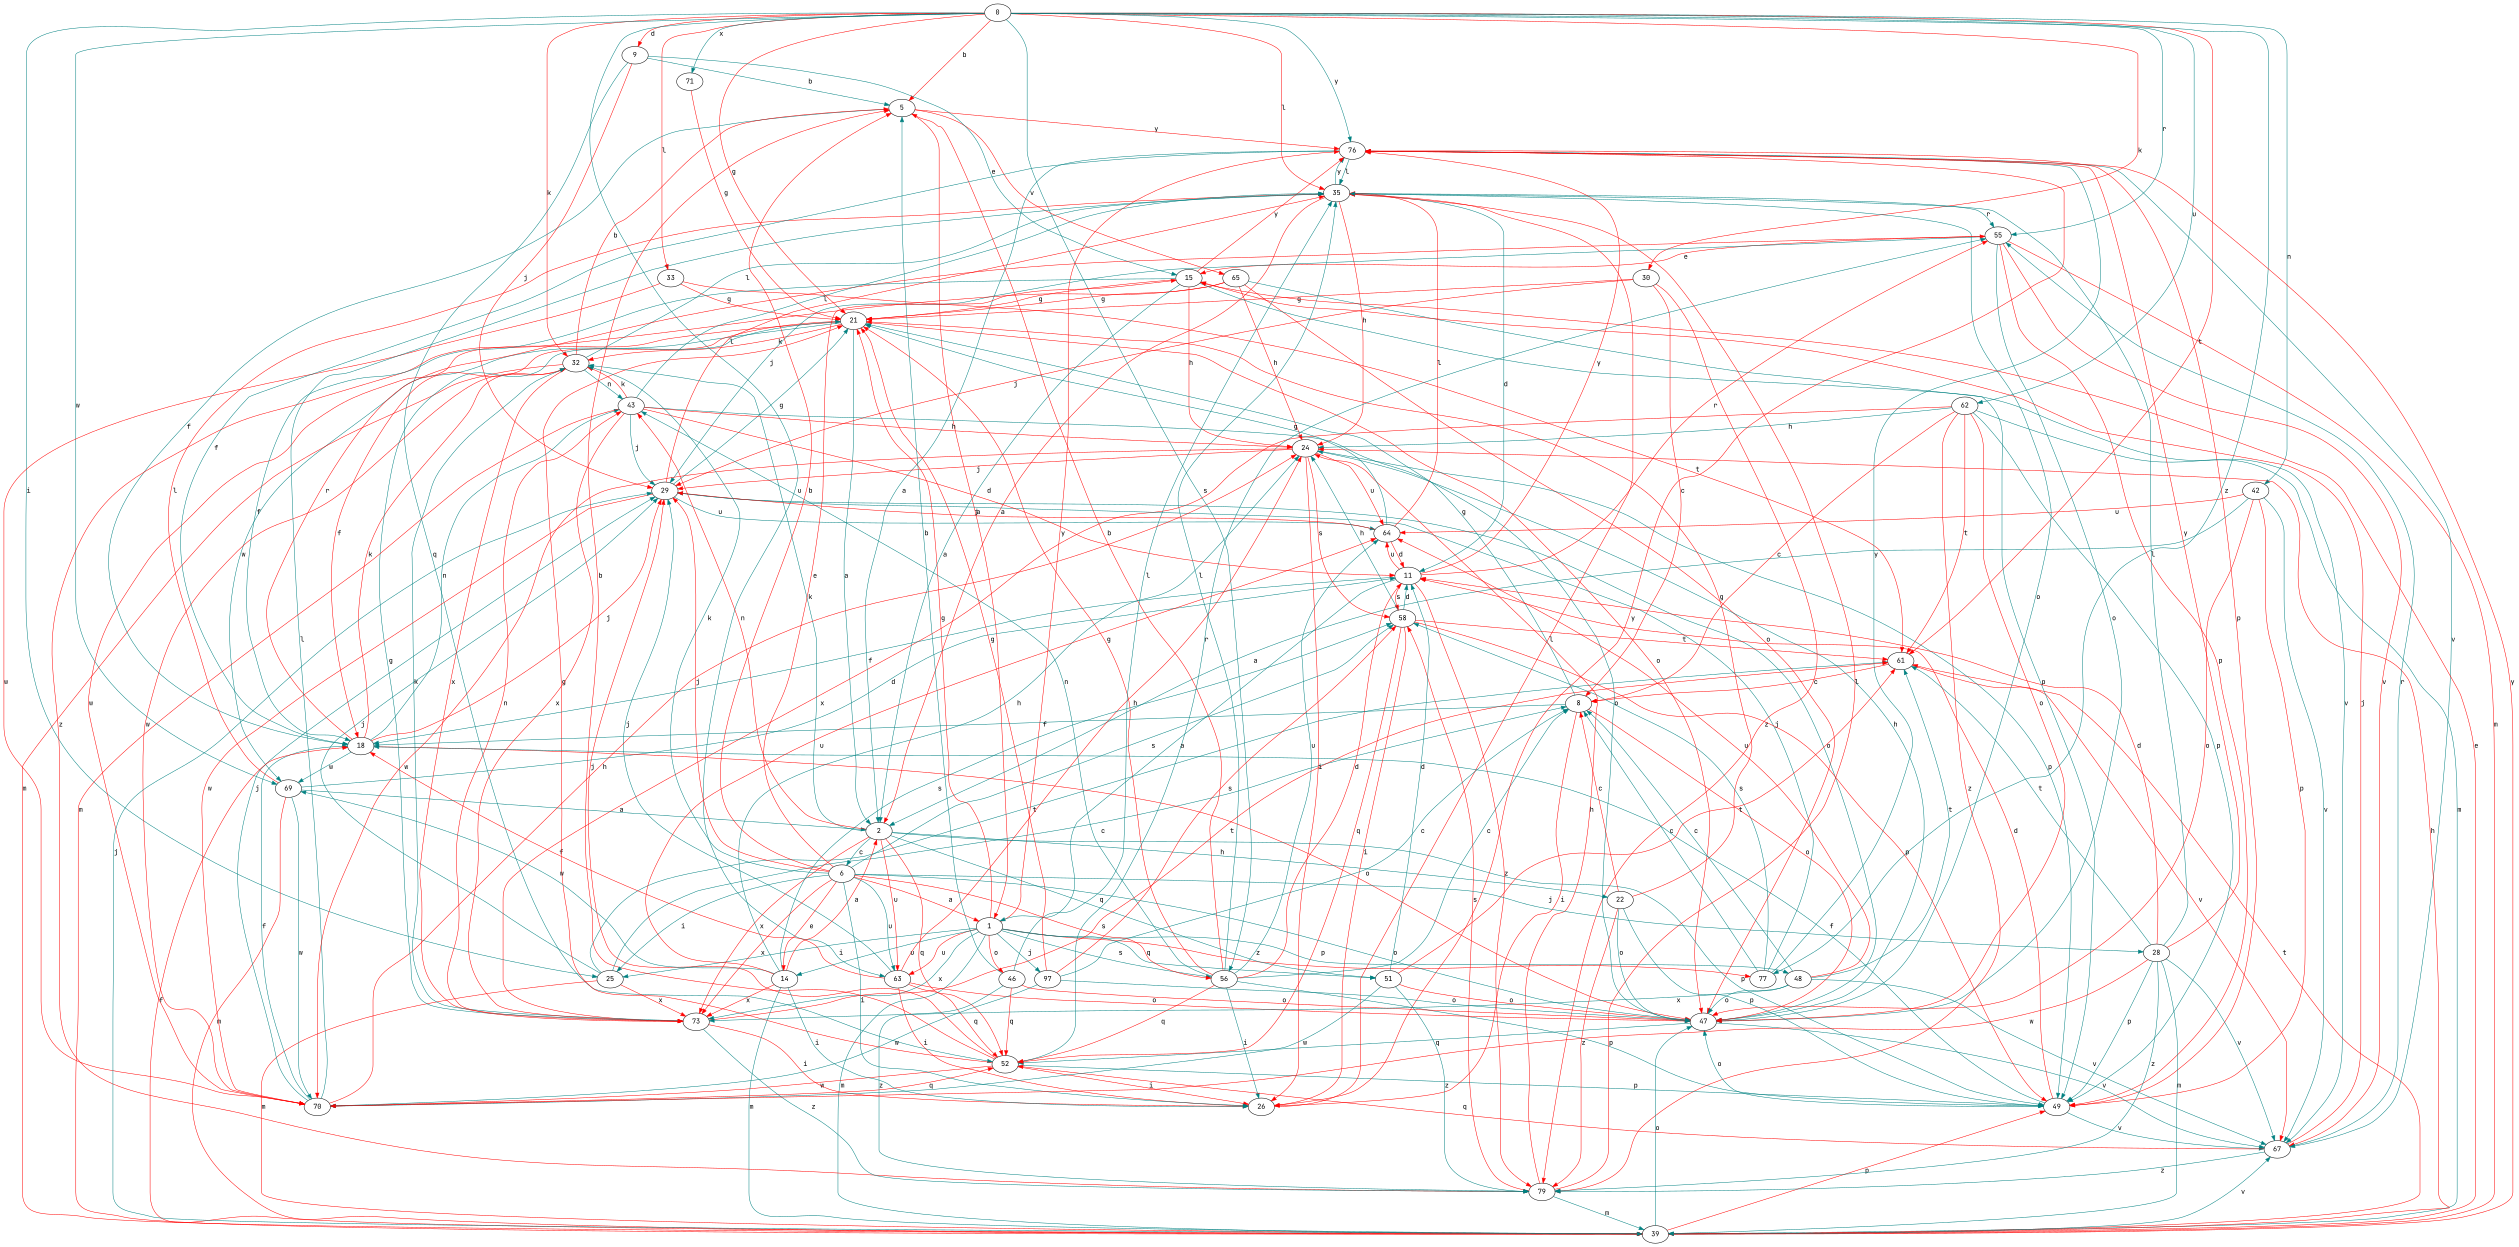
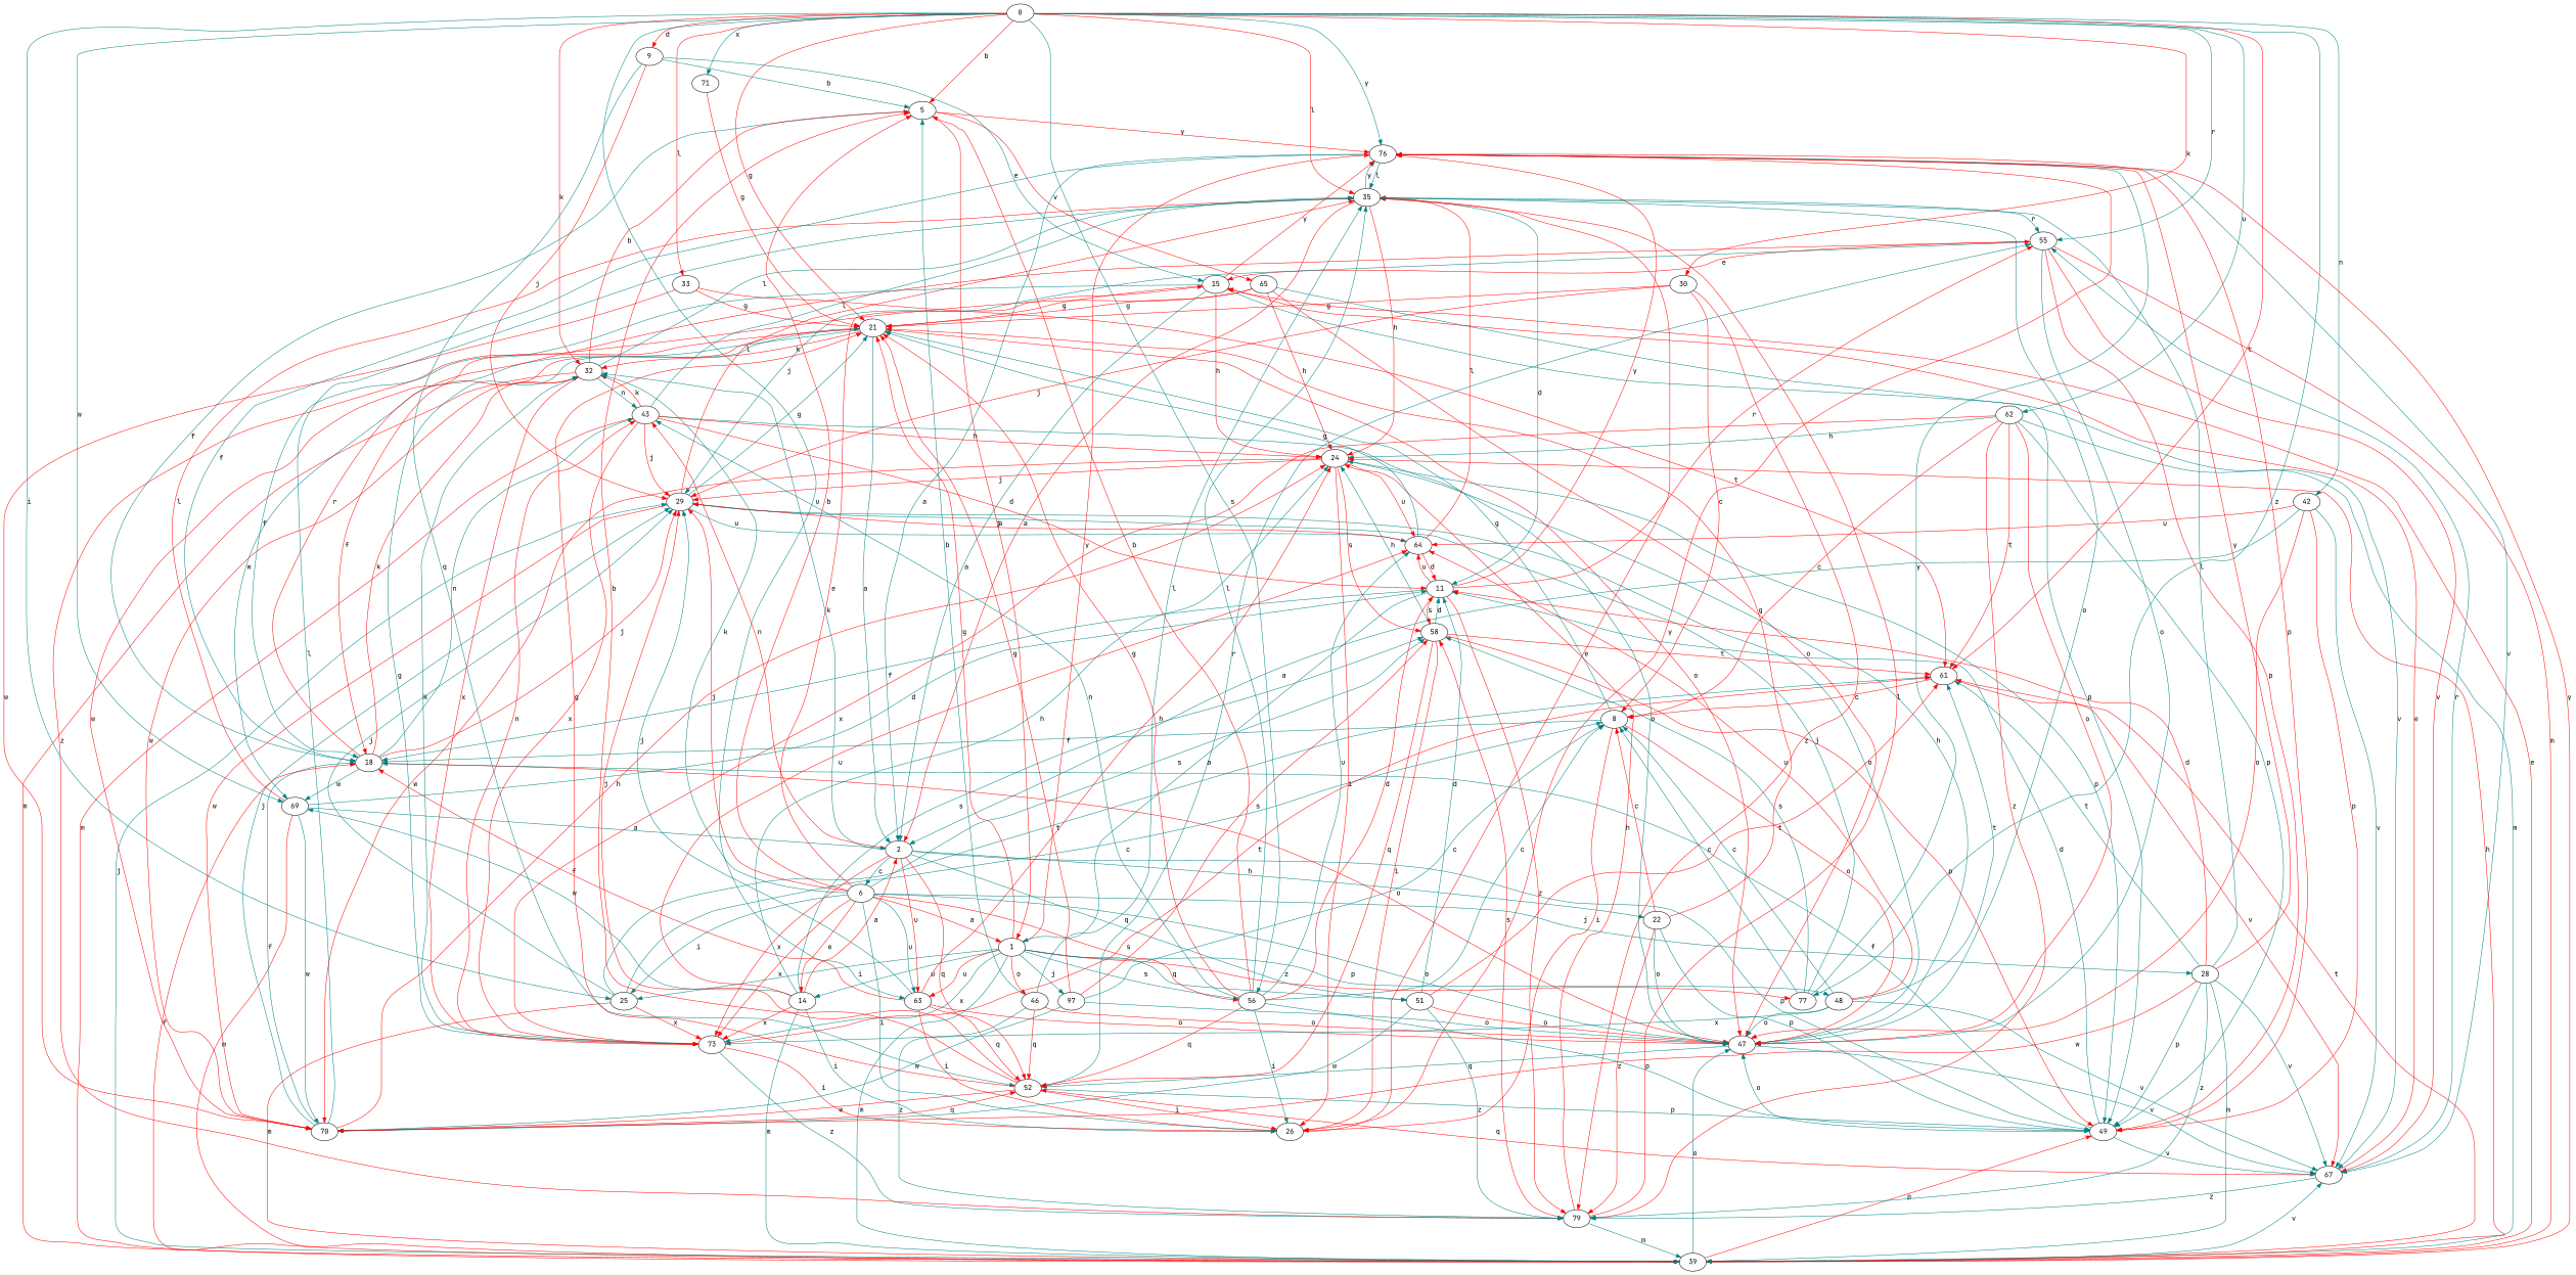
  strict digraph {
    fontname="JetBrains Mono"
    node [fontname="JetBrains Mono"]
    edge [color=red fontname="JetBrains Mono"]
    0
    5
    9
    21
    25
    30
    32
    33
    35
    42
    55
    56
    61
    62
    63
    69
    71
    76
    77
    1
    18
    65
    52
    15
    29
    2
    47
    70
    39
    73
    8
    79
    43
    11
    24
    49
    64
    67
    26
    58
    14
    n42 [label=97]
    46
    48
    51
    6
    22
    28
    0 -> 5 [label=b]
    0 -> 9 [label=d]
    0 -> 21 [label=g]
    0 -> 25 [color=teal label=i]
    0 -> 30 [label=k]
    0 -> 32 [label=k]
    0 -> 33 [label=l]
    0 -> 35 [label=l]
    0 -> 42 [color=teal label=n]
    0 -> 55 [color=teal label=r]
    0 -> 56 [color=teal label=s]
    0 -> 61 [label=t]
    0 -> 62 [color=teal label=u]
    0 -> 63 [color=teal label=u]
    0 -> 69 [color=teal label=w]
    0 -> 71 [color=teal label=x]
    0 -> 76 [color=teal label=y]
    0 -> 77 [color=teal label=z]
    5 -> 76 [label=y]
    5 -> 1 [label=a]
    5 -> 18 [color=teal label=f]
    5 -> 65 [label=v]
    9 -> 5 [color=teal label=b]
    9 -> 52 [color=teal label=q]
    9 -> 15 [color=teal label=e]
    9 -> 29 [label=j]
    21 -> 32 [label=k]
    21 -> 69 [color=teal label=w]
    21 -> 18 [label=f]
    21 -> 2 [color=teal label=a]
    21 -> 47 [label=o]
    21 -> 70 [label=w]
    25 -> 61 [color=teal label=t]
    25 -> 29 [color=teal label=j]
    25 -> 39 [label=m]
    25 -> 73 [label=x]
    25 -> 8 [color=teal label=c]
    30 -> 21 [label=g]
    30 -> 29 [label=j]
    30 -> 8 [label=c]
    30 -> 79 [label=z]
    32 -> 5 [label=b]
    32 -> 35 [color=teal label=l]
    32 -> 70 [label=w]
    32 -> 39 [label=m]
    32 -> 73 [label=x]
    32 -> 43 [color=teal label=n]
    33 -> 21 [label=g]
    33 -> 61 [label=t]
    33 -> 70 [label=w]
    35 -> 55 [color=teal label=r]
    35 -> 76 [color=teal label=y]
    35 -> 2 [label=a]
    35 -> 47 [color=teal label=o]
    35 -> 11 [color=teal label=d]
    35 -> 24 [label=h]
    42 -> 2 [color=teal label=a]
    42 -> 47 [label=o]
    42 -> 49 [label=p]
    42 -> 64 [label=u]
    42 -> 67 [color=teal label=v]
    55 -> 15 [label=e]
    55 -> 29 [color=teal label=j]
    55 -> 47 [color=teal label=o]
    55 -> 39 [label=m]
    55 -> 49 [label=p]
    55 -> 67 [label=v]
    56 -> 5 [label=b]
    56 -> 21 [label=g]
    56 -> 35 [color=teal label=l]
    56 -> 52 [label=q]
    56 -> 8 [color=teal label=c]
    56 -> 43 [color=teal label=n]
    56 -> 11 [label=d]
    56 -> 49 [color=teal label=p]
    56 -> 64 [color=teal label=u]
    56 -> 26 [color=teal label=i]
    61 -> 8 [label=c]
    61 -> 67 [label=v]
    62 -> 61 [label=t]
    62 -> 47 [label=o]
    62 -> 39 [color=teal label=m]
    62 -> 73 [label=x]
    62 -> 8 [label=c]
    62 -> 79 [label=z]
    62 -> 24 [color=teal label=h]
    62 -> 49 [color=teal label=p]
    63 -> 18 [label=f]
    63 -> 52 [label=q]
    63 -> 29 [color=teal label=j]
    63 -> 47 [label=o]
    63 -> 24 [label=h]
    63 -> 26 [label=i]
    69 -> 35 [label=l]
    69 -> 2 [color=teal label=a]
    69 -> 70 [color=teal label=w]
    69 -> 39 [label=m]
    69 -> 11 [color=teal label=d]
    71 -> 21 [label=g]
    76 -> 35 [color=teal label=l]
    76 -> 18 [color=teal label=f]
    76 -> 2 [color=teal label=a]
    76 -> 49 [label=p]
    76 -> 67 [color=teal label=v]
    77 -> 76 [color=teal label=y]
    77 -> 29 [color=teal label=j]
    77 -> 8 [color=teal label=c]
    77 -> 58 [color=teal label=s]
    1 -> 21 [label=g]
    1 -> 25 [color=teal label=i]
    1 -> 56 [color=teal label=s]
    1 -> 63 [label=u]
    1 -> 76 [label=y]
    1 -> 77 [label=z]
    1 -> 39 [color=teal label=m]
    1 -> 73 [color=teal label=x]
    1 -> 14 [color=teal label=u]
    1 -> n42 [color=teal label=j]
    1 -> 46 [label=o]
    1 -> 48 [color=teal label=p]
    1 -> 51 [color=teal label=q]
    18 -> 32 [label=k]
    18 -> 55 [label=r]
    18 -> 69 [color=teal label=w]
    18 -> 29 [label=j]
    18 -> 47 [label=o]
    18 -> 43 [color=teal label=n]
    65 -> 21 [label=g]
    65 -> 47 [label=o]
    65 -> 79 [label=z]
    65 -> 24 [label=h]
    65 -> 49 [color=teal label=p]
    52 -> 5 [label=b]
    52 -> 21 [label=g]
    52 -> 55 [color=teal label=r]
    52 -> 29 [label=j]
    52 -> 70 [label=w]
    52 -> 49 [color=teal label=p]
    52 -> 26 [label=i]
    15 -> 21 [label=g]
    15 -> 76 [label=y]
    15 -> 18 [color=teal label=f]
    15 -> 2 [color=teal label=a]
    15 -> 24 [label=h]
    15 -> 67 [color=teal label=v]
    29 -> 21 [color=teal label=g]
    29 -> 35 [label=l]
    29 -> 47 [color=teal label=o]
    29 -> 70 [label=w]
    29 -> 64 [color=teal label=u]
    2 -> 32 [color=teal label=k]
    2 -> 63 [label=u]
    2 -> 52 [label=q]
    2 -> 73 [label=x]
    2 -> 43 [label=n]
    2 -> 49 [color=teal label=p]
    2 -> 51 [color=teal label=q]
    2 -> 6 [color=teal label=c]
    2 -> 22 [color=teal label=h]
    47 -> 52 [color=teal label=q]
    47 -> 24 [color=teal label=h]
    47 -> 67 [color=teal label=v]
    70 -> 35 [color=teal label=l]
    70 -> 18 [color=teal label=f]
    70 -> 52 [label=q]
    70 -> 29 [color=teal label=j]
    70 -> 24 [label=h]
    39 -> 61 [label=t]
    39 -> 76 [label=y]
    39 -> 18 [label=f]
    39 -> 15 [label=e]
    39 -> 29 [color=teal label=j]
    39 -> 47 [color=teal label=o]
    39 -> 24 [label=h]
    39 -> 49 [label=p]
    39 -> 67 [color=teal label=v]
    73 -> 21 [color=teal label=g]
    73 -> 32 [color=teal label=k]
    73 -> 61 [label=t]
    73 -> 79 [color=teal label=z]
    73 -> 43 [label=n]
    73 -> 26 [label=i]
    8 -> 21 [color=teal label=g]
    8 -> 18 [color=teal label=f]
    8 -> 47 [label=o]
    8 -> 26 [label=i]
    79 -> 35 [label=l]
    79 -> 39 [color=teal label=m]
    79 -> 24 [label=h]
    79 -> 58 [label=s]
    43 -> 32 [label=k]
    43 -> 35 [color=teal label=l]
-   43 -> 29 [color=teal label=j]
+   43 -> 29 [label=j]
    43 -> 47 [color=teal label=o]
    43 -> 39 [label=m]
    43 -> 73 [label=x]
    43 -> 11 [label=d]
    43 -> 24 [label=h]
    11 -> 55 [label=r]
    11 -> 76 [label=y]
    11 -> 1 [color=teal label=a]
    11 -> 18 [color=teal label=f]
    11 -> 79 [label=z]
    11 -> 64 [label=u]
    11 -> 58 [label=s]
    24 -> 29 [label=j]
    24 -> 70 [label=w]
    24 -> 49 [color=teal label=p]
    24 -> 64 [label=u]
    24 -> 26 [label=i]
    24 -> 58 [label=s]
    49 -> 18 [color=teal label=f]
    49 -> 47 [color=teal label=o]
-   49 -> 11 [label=d]
+   49 -> 11 [color=teal label=d]
    49 -> 67 [color=teal label=v]
    64 -> 21 [color=teal label=g]
    64 -> 35 [label=l]
    64 -> 29 [label=j]
    64 -> 11 [label=d]
    67 -> 55 [color=teal label=r]
    67 -> 52 [label=q]
-   67 -> 15 [label=j]
+   67 -> 15 [label=e]
    67 -> 79 [color=teal label=z]
-   26 -> 35 [label=l]
+   26 -> 35 [label=e]
    26 -> 76 [label=y]
    58 -> 61 [label=t]
    58 -> 52 [label=q]
    58 -> 11 [color=teal label=d]
    58 -> 24 [color=teal label=h]
    58 -> 49 [label=p]
    58 -> 26 [label=i]
    14 -> 69 [color=teal label=w]
    14 -> 2 [label=a]
    14 -> 39 [color=teal label=m]
    14 -> 73 [label=x]
    14 -> 24 [color=teal label=h]
    14 -> 64 [label=u]
    14 -> 26 [color=teal label=i]
    14 -> 58 [color=teal label=s]
    n42 -> 21 [label=g]
    n42 -> 47 [color=teal label=o]
    n42 -> 70 [color=teal label=w]
    n42 -> 8 [color=teal label=c]
    n42 -> 58 [label=s]
    46 -> 5 [color=teal label=b]
    46 -> 35 [color=teal label=l]
    46 -> 52 [label=q]
    46 -> 47 [label=o]
    46 -> 79 [color=teal label=z]
    48 -> 61 [color=teal label=t]
    48 -> 47 [color=teal label=o]
    48 -> 73 [color=teal label=x]
    48 -> 8 [color=teal label=c]
    48 -> 64 [label=u]
    48 -> 67 [color=teal label=v]
    51 -> 61 [label=t]
    51 -> 47 [label=o]
    51 -> 70 [color=teal label=w]
    51 -> 79 [color=teal label=z]
    51 -> 11 [color=teal label=d]
    6 -> 5 [label=b]
    6 -> 25 [color=teal label=i]
    6 -> 32 [color=teal label=k]
    6 -> 56 [label=s]
    6 -> 63 [color=teal label=u]
    6 -> 1 [label=a]
    6 -> 15 [label=e]
    6 -> 29 [label=j]
    6 -> 47 [color=teal label=o]
    6 -> 73 [label=x]
    6 -> 26 [color=teal label=i]
    6 -> 58 [color=teal label=s]
    6 -> 14 [label=e]
    6 -> 28 [color=teal label=j]
    22 -> 21 [label=g]
    22 -> 47 [color=teal label=o]
    22 -> 8 [label=c]
    22 -> 79 [label=z]
    22 -> 49 [color=teal label=p]
    28 -> 35 [color=teal label=l]
    28 -> 61 [color=teal label=t]
    28 -> 76 [label=y]
    28 -> 70 [label=w]
    28 -> 39 [color=teal label=m]
    28 -> 79 [color=teal label=z]
    28 -> 11 [label=d]
    28 -> 49 [color=teal label=p]
    28 -> 67 [color=teal label=v]
  }
